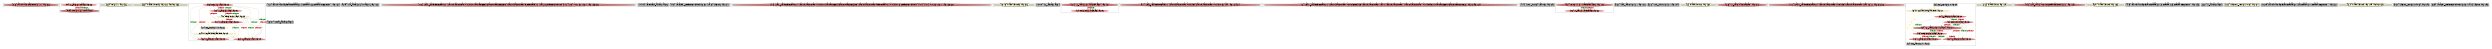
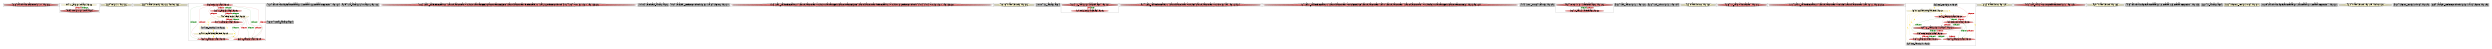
  digraph {
    node [fillcolor=lightcoral fontsize=20 penwidth=3.0 shape=ellipse style=filled]
    edge [color=forestgreen fontcolor=firebrick3 penwidth=1.0 style=solid]
    n1 [label="[81/82]  call void @llvm.stackrestore(i8* %10), !dbg !1326"]
-   n2 [label="[91/94]  %11 = load i32, i32* %retval, align 4, !dbg !1326" fontsize="" penwidth=""]
+   n2 [fillcolor=lemonchiffon label="[91/94]  %11 = load i32, i32* %retval, align 4, !dbg !1326" fontsize="" penwidth=""]
    n3 [label="[90/95]  store i32 0, i32* %retval, align 4"]
    n4 [fillcolor=lemonchiffon label="[88/89]  ret i32 %11, !dbg !1326"]
    n5 [fillcolor=lemonchiffon label="[33/34]  br label %for.cond3, !dbg !1322, !llvm.loop !1323"]
    n6 [label="[54/65]  store i32 1, i32* %i, align 4, !dbg !1284" fontsize="" penwidth=""]
    n7 [label="[63/64]  %4 = load i32, i32* %i, align 4, !dbg !1298" fontsize="" penwidth=""]
    n8 [label="[55/62]  %3 = load i32, i32* %i, align 4, !dbg !1293" fontsize="" penwidth=""]
    n9 [label="[50/71]  %1 = load i32, i32* %i, align 4, !dbg !1286" fontsize="" penwidth=""]
    n10 [label="[53/66]  %2 = load i32, i32* %i, align 4, !dbg !1290" fontsize="" penwidth=""]
    n11 [fillcolor=grey label="[51/70]  %cmp = icmp ult i32 %1, 100, !dbg !1288" shape=rectangle fontsize="" penwidth=""]
    n12 [fillcolor=lemonchiffon label="[52/69]  br i1 %cmp, label %for.body, label %for.end, !dbg !1289" fontsize="" penwidth=""]
    n13 [fillcolor=lemonchiffon label="[49/72]  store i32 %inc, i32* %i, align 4, !dbg !1298" fontsize="" penwidth=""]
    n14 [fillcolor=grey label="[106/107]  %retval = alloca i32, align 4" shape=rectangle]
    n15 [fillcolor=grey label="[76/77]  call void @llvm.dbg.declare(metadata i32* %i, metadata !1322, metadata !DIExpression()), !dbg !1324" shape=rectangle]
    n16 [fillcolor=grey label="[98/99]  %vla = alloca i32, i64 100, align 16, !dbg !1276" shape=rectangle]
    n17 [label="[10/13]  %call7 = call dereferenceable(272) %class.std::basic_ostream* @_ZStlsISt11char_traitsIcEERSt13basic_ostreamIcT_ES5_PKc(%class.std::basic_ostream* dereferenceable(272) %call6, i8* getelementptr inbounds ([3 x i8], [3 x i8]* @.str.1, i32 0, i32 0)), !dbg !13151315"]
    n18 [fillcolor=grey label="[104/105]  %saved_stack = alloca i8*, align 8" shape=rectangle]
    n19 [fillcolor=grey label="[19/20]  %arrayidx9 = getelementptr inbounds i32, i32* %vla, i64 %idxprom8, !dbg !1317" shape=rectangle]
    n20 [label="[74/75]  %call1 = call dereferenceable(272) %class.std::basic_ostream* @_ZStlsISt11char_traitsIcEERSt13basic_ostreamIcT_ES5_PKc(%class.std::basic_ostream* dereferenceable(272) @_ZSt4cout, i8* getelementptr inbounds ([24 x i8], [24 x i8]* @.str, i32 0, i32 0)), !dbg !13021302"]
    n21 [fillcolor=lemonchiffon label="[102/103]  br label %for.cond3, !dbg !1306"]
    n22 [fillcolor=grey label="[100/101]  %i2 = alloca i32, align 4" shape=rectangle]
    n23 [label="[15/18]  %8 = load i32, i32* %arrayidx9, align 4, !dbg !1317"]
    n24 [label="[16/17]  store i32 %conv, i32* %arrayidx, align 4, !dbg !1296" fontsize="" penwidth=""]
    n25 [label="[9/14]  %call6 = call dereferenceable(272) %class.std::basic_ostream* @_ZNSolsEi(%class.std::basic_ostream* @_ZSt4cout, i32 %add), !dbg !13141314"]
    n26 [label="[7/8]  %call11 = call dereferenceable(272) %class.std::basic_ostream* @_ZNSolsEPFRSoS_E(%class.std::basic_ostream* %call10, %class.std::basic_ostream* (%class.std::basic_ostream*)* @_ZSt4endlIcSt11char_traitsIcEERSt13basic_ostreamIT_T0_ES6_), !dbg !1319bg !1319"]
    n27 [fillcolor=grey label="[41/42]  %conv = trunc i64 %call to i32, !dbg !1292" shape=rectangle]
    n28 [label="[79/84]  store i8* %0, i8** %saved_stack, align 8, !dbg !1276"]
    n29 [label="[80/83]  %10 = load i8*, i8** %saved_stack, align 8, !dbg !1326" fontsize="" penwidth=""]
    n30 [fillcolor=grey label="[31/32]  %add = add nsw i32 %6, 1, !dbg !1313" shape=rectangle]
    n31 [fillcolor=grey label="[56/61]  %sub = sub nsw i32 %3, 1, !dbg !1294" shape=rectangle]
    n32 [fillcolor=lemonchiffon label="[5/6]  br label %for.inc12, !dbg !1320"]
    n33 [label="[78/85]  %0 = call i8* @llvm.stacksave(), !dbg !1276"]
    n34 [label="[11/12]  %call10 = call dereferenceable(272) %class.std::basic_ostream* @_ZNSolsEi(%class.std::basic_ostream* %call7, i32 %8), !dbg !13181318"]
    n35 [fillcolor=grey label="[3/36]  %cmp4 = icmp ult i32 %5, 100, !dbg !1309" shape=rectangle fontsize="" penwidth=""]
    n36 [fillcolor=lemonchiffon label="[4/35]  br i1 %cmp4, label %for.body5, label %for.end14, !dbg !1310" fontsize="" penwidth=""]
    n37 [label="[21/30]  %7 = load i32, i32* %i2, align 4, !dbg !1316" fontsize="" penwidth=""]
    n38 [label="[24/29]  store i32 %inc13, i32* %i2, align 4, !dbg !1321" fontsize="" penwidth=""]
    n39 [label="[1/38]  store i32 0, i32* %i2, align 4, !dbg !1305" fontsize="" penwidth=""]
    n40 [label="[0/39]  %6 = load i32, i32* %i2, align 4, !dbg !1311"]
    n41 [fillcolor=grey label="[26/27]  %inc13 = add nsw i32 %9, 1, !dbg !1321" shape=rectangle fontsize="" penwidth=""]
    n42 [label="[25/28]  %9 = load i32, i32* %i2, align 4, !dbg !1321" fontsize="" penwidth=""]
    n43 [label="[2/37]  %5 = load i32, i32* %i2, align 4, !dbg !1307" fontsize="" penwidth=""]
    n44 [fillcolor=lemonchiffon label="[67/68]  br label %for.inc, !dbg !1297"]
    n45 [label="[40/43]  %call = call i64 @_Z21compute_fibonacci_numi(i32 %2), !dbg !1292"]
    n46 [fillcolor=lemonchiffon label="[96/97]  br label %for.cond, !dbg !1285"]
    n47 [fillcolor=grey label="[44/45]  call void @llvm.dbg.declare(metadata i32* %i2, metadata !1343, metadata !DIExpression()), !dbg !1345" shape=rectangle]
    n48 [fillcolor=grey label="[86/87]  %i = alloca i32, align 4" shape=rectangle]
    n49 [fillcolor=lemonchiffon label="[22/23]  %idxprom8 = sext i32 %7 to i64, !dbg !1317" shape=rectangle]
    n50 [fillcolor=grey label="[108/109]  call void @llvm.dbg.declare(metadata i32* %vla, metadata !1317, metadata !DIExpression()), !dbg !1321" shape=rectangle]
    n51 [fillcolor=lemonchiffon label="[46/47]  br label %for.cond, !dbg !1299, !llvm.loop !1300"]
    n52 [fillcolor=grey label="[57/60]  %idxprom = sext i32 %sub to i64, !dbg !1295" shape=rectangle]
    n53 [fillcolor=grey label="[58/59]  %arrayidx = getelementptr inbounds i32, i32* %vla, i64 %idxprom, !dbg !1295" shape=rectangle]
    subgraph cluster_1 {
      n1
    }
    subgraph cluster_2 {
      n2
      n3
    }
    subgraph cluster_3 {
      n4
    }
    subgraph cluster_4 {
      n5
    }
    subgraph cluster_5 {
      n6
      n7
      n8
      n9
      n10
      n11
      n12
      n13
    }
    subgraph cluster_6 {
      n14
    }
    subgraph cluster_7 {
      n15
    }
    subgraph cluster_8 {
      n16
    }
    subgraph cluster_9 {
      n17
    }
    subgraph cluster_10 {
      n18
    }
    subgraph cluster_11 {
      n19
    }
    subgraph cluster_12 {
      n20
    }
    subgraph cluster_13 {
      n21
    }
    subgraph cluster_14 {
      n22
    }
    subgraph cluster_15 {
      n23
      n24
    }
    subgraph cluster_16 {
      n25
    }
    subgraph cluster_17 {
      n26
    }
    subgraph cluster_18 {
      n27
    }
    subgraph cluster_19 {
      n28
      n29
    }
    subgraph cluster_20 {
      n30
    }
    subgraph cluster_21 {
      n31
    }
    subgraph cluster_22 {
      n32
    }
    subgraph cluster_23 {
      n33
    }
    subgraph cluster_24 {
      n34
    }
    subgraph cluster_25 {
      n35
      n36
      n37
      n38
      n39
      n40
      n41
      n42
      n43
    }
    subgraph cluster_26 {
      n44
    }
    subgraph cluster_27 {
      n45
    }
    subgraph cluster_28 {
      n46
    }
    subgraph cluster_29 {
      n47
    }
    subgraph cluster_30 {
      n48
    }
    subgraph cluster_31 {
      n49
    }
    subgraph cluster_32 {
      n50
    }
    subgraph cluster_33 {
      n51
    }
    subgraph cluster_34 {
      n52
    }
    subgraph cluster_35 {
      n53
    }
    n2 -> n3 [color=firebrick3 label="A|indep|Const"]
    n3 -> n2 [fontcolor=forestgreen label="T|indep|Const"]
    n6 -> n7 [fontcolor=forestgreen label="T|indep|Const"]
    n6 -> n8 [fontcolor=forestgreen label="T|indep|Const"]
    n6 -> n10 [fontcolor=forestgreen label="T|indep|Const"]
    n7 -> n6 [color=firebrick3 label="A|indep|Const"]
    n7 -> n13 [color=black label="A|indep|Const"]
    n8 -> n6 [color=firebrick3 label="A|indep|Const"]
    n8 -> n13 [color=firebrick3 label="A|indep|Const"]
    n9 -> n6 [color=firebrick3 label="A|indep|Const"]
    n9 -> n11 [color=black fontcolor=black penwidth=0.5]
    n9 -> n13 [color=firebrick3 label="A|indep|Const"]
    n10 -> n6 [color=firebrick3 label="A|indep|Const"]
    n10 -> n13 [color=firebrick3 label="A|indep|Const"]
    n11 -> n12 [color=black fontcolor=black penwidth=0.5]
    n12 -> n7 [color=gold fontcolor=gold label=C]
    n12 -> n8 [color=gold fontcolor=gold label=C]
    n12 -> n9 [color=gold fontcolor=gold label=C]
    n12 -> n10 [color=gold fontcolor=gold label=C]
    n12 -> n11 [color=gold fontcolor=gold label=C]
    n12 -> n12 [color=gold fontcolor=gold label=C]
    n12 -> n13 [color=gold fontcolor=gold label=C]
    n13 -> n7 [fontcolor=forestgreen label="T|indep|Const"]
    n13 -> n8 [fontcolor=forestgreen label="T|indep|Const"]
-   n13 -> n14 [fontcolor=forestgreen label="T|indep|Const"]
+   n13 -> n9 [fontcolor=forestgreen label="T|indep|Const"]
    n13 -> n10 [fontcolor=forestgreen label="T|indep|Const"]
    n23 -> n24 [color=firebrick3 label="A|indep"]
    n24 -> n23 [fontcolor=forestgreen label="T|indep"]
    n28 -> n29 [fontcolor=forestgreen label="T|indep|Const"]
    n29 -> n28 [color=firebrick3 label="A|indep|Const"]
    n35 -> n36 [color=black fontcolor=black penwidth=0.5]
    n36 -> n35 [color=gold fontcolor=gold label=C]
    n36 -> n36 [color=gold fontcolor=gold label=C]
    n36 -> n37 [color=gold fontcolor=gold label=C]
    n36 -> n38 [color=gold fontcolor=gold label=C]
    n36 -> n40 [color=gold fontcolor=gold label=C]
    n36 -> n41 [color=gold fontcolor=gold label=C]
    n36 -> n42 [color=gold fontcolor=gold label=C]
    n36 -> n43 [color=gold fontcolor=gold label=C]
    n37 -> n38 [color=firebrick3 label="A|indep|Const"]
-   n37 -> n39 [color=firebrick3 label="A|indep|Const"]
+   n35 -> n39 [color=firebrick3 label="A|indep|Const"]
    n38 -> n37 [color=black fontcolor=forestgreen label="T|indep|Const"]
    n38 -> n40 [fontcolor=forestgreen label="T|indep|Const"]
    n38 -> n42 [fontcolor=forestgreen label="T|indep|Const"]
    n38 -> n43 [fontcolor=forestgreen label="T|indep|Const"]
    n39 -> n40 [fontcolor=forestgreen label="T|indep|Const"]
    n39 -> n42 [fontcolor=forestgreen label="T|indep|Const"]
    n39 -> n43 [fontcolor=forestgreen label="T|indep|Const"]
    n40 -> n38 [color=firebrick3 label="A|indep|Const"]
    n41 -> n38 [color=black fontcolor=black penwidth=0.5]
    n42 -> n38 [color=firebrick3 label="A|indep|Const"]
    n42 -> n39 [label="A|indep|Const"]
    n42 -> n41 [color=black fontcolor=black penwidth=0.5]
    n43 -> n35 [color=black fontcolor=black penwidth=0.5]
    n43 -> n38 [color=firebrick3 label="A|indep|Const"]
    n43 -> n39 [color=firebrick3 label="A|indep|Const"]
  }
